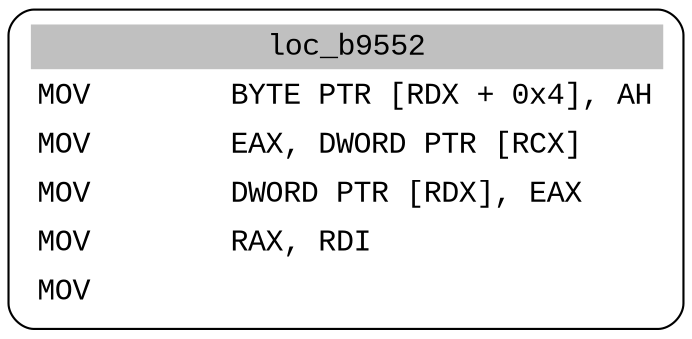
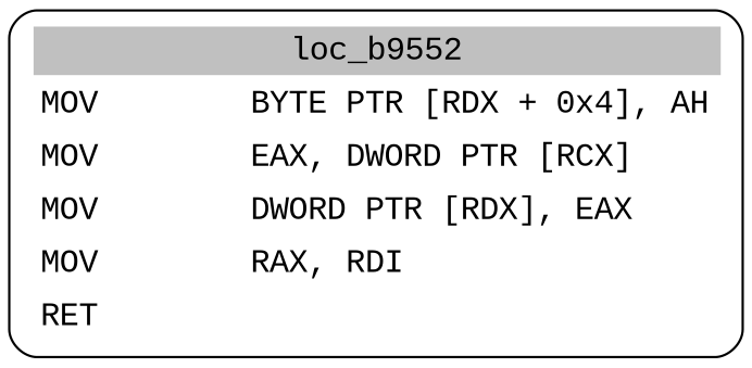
  digraph {
-   n1 [fontname="Courier New" label=<<table border="0" cellborder="0" cellpadding="3"><tr><td align="center" colspan="2" bgcolor="grey">loc_b9552</td></tr><tr><td align="left">MOV        BYTE PTR [RDX + 0x4], AH</td></tr><tr><td align="left">MOV        EAX, DWORD PTR [RCX]</td></tr><tr><td align="left">MOV        DWORD PTR [RDX], EAX</td></tr><tr><td align="left">MOV        RAX, RDI</td></tr><tr><td align="left">MOV        </td></tr></table>> shape=Mrecord]
+   n1 [fontname="Courier New" label=<<table border="0" cellborder="0" cellpadding="3"><tr><td align="center" colspan="2" bgcolor="grey">loc_b9552</td></tr><tr><td align="left">MOV        BYTE PTR [RDX + 0x4], AH</td></tr><tr><td align="left">MOV        EAX, DWORD PTR [RCX]</td></tr><tr><td align="left">MOV        DWORD PTR [RDX], EAX</td></tr><tr><td align="left">MOV        RAX, RDI</td></tr><tr><td align="left">RET        </td></tr></table>> shape=Mrecord]
  }
